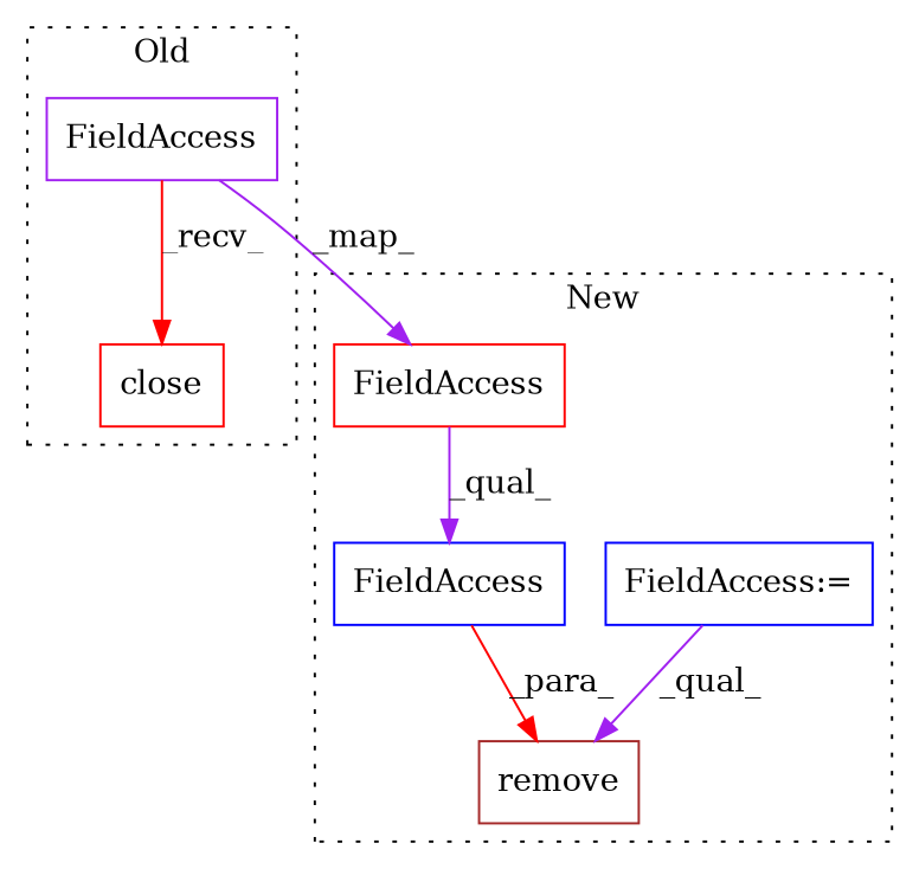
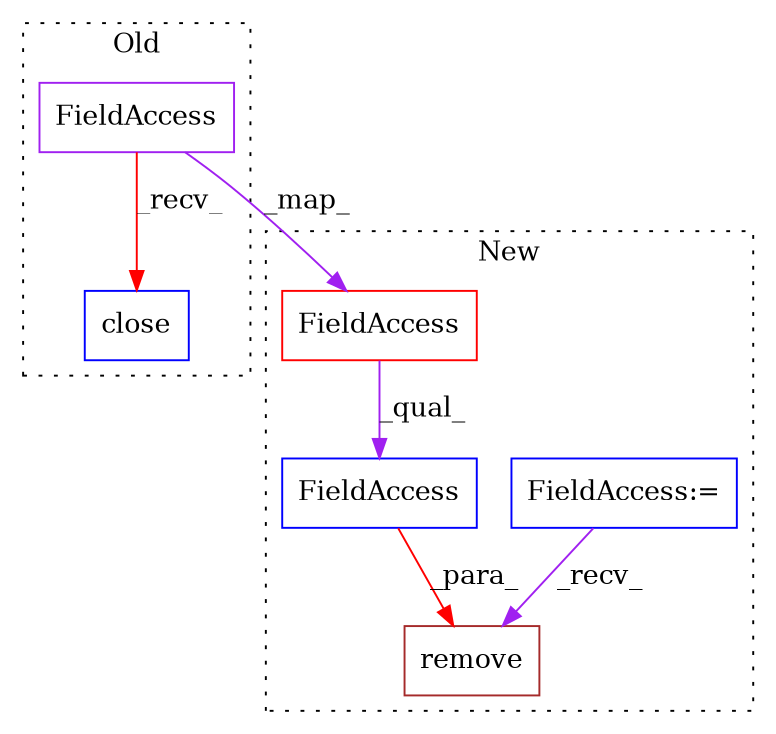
  digraph {
    node [a=22 color=red l=6 s=7925 shape=box]
    edge [color=purple]
-   n1 [a=32 l=7 label=close s=7872]
+   n1 [a=32 color=blue l=7 label=close s=7872]
    n2 [color=purple label=FieldAccess s=7865]
    n3 [a=32 color=brown l="7,1" label=remove s="7918,7936"]
    n4 [color=blue l=11 label=FieldAccess]
    n5 [a=7 color=blue l=2 label="FieldAccess:=" s=7907]
    n6 [label=FieldAccess]
    subgraph cluster_1 {
      label=Old
      style=dotted
      n1
      n2
    }
    subgraph cluster_2 {
      label=New
      style=dotted
      n3
      n4
      n5
      n6
    }
    n2 -> n1 [color=red label=_recv_]
    n2 -> n6 [label=_map_]
    n4 -> n3 [color=red label=_para_]
-   n5 -> n3 [label=_qual_]
+   n5 -> n3 [label=_recv_]
    n6 -> n4 [label=_qual_]
  }
